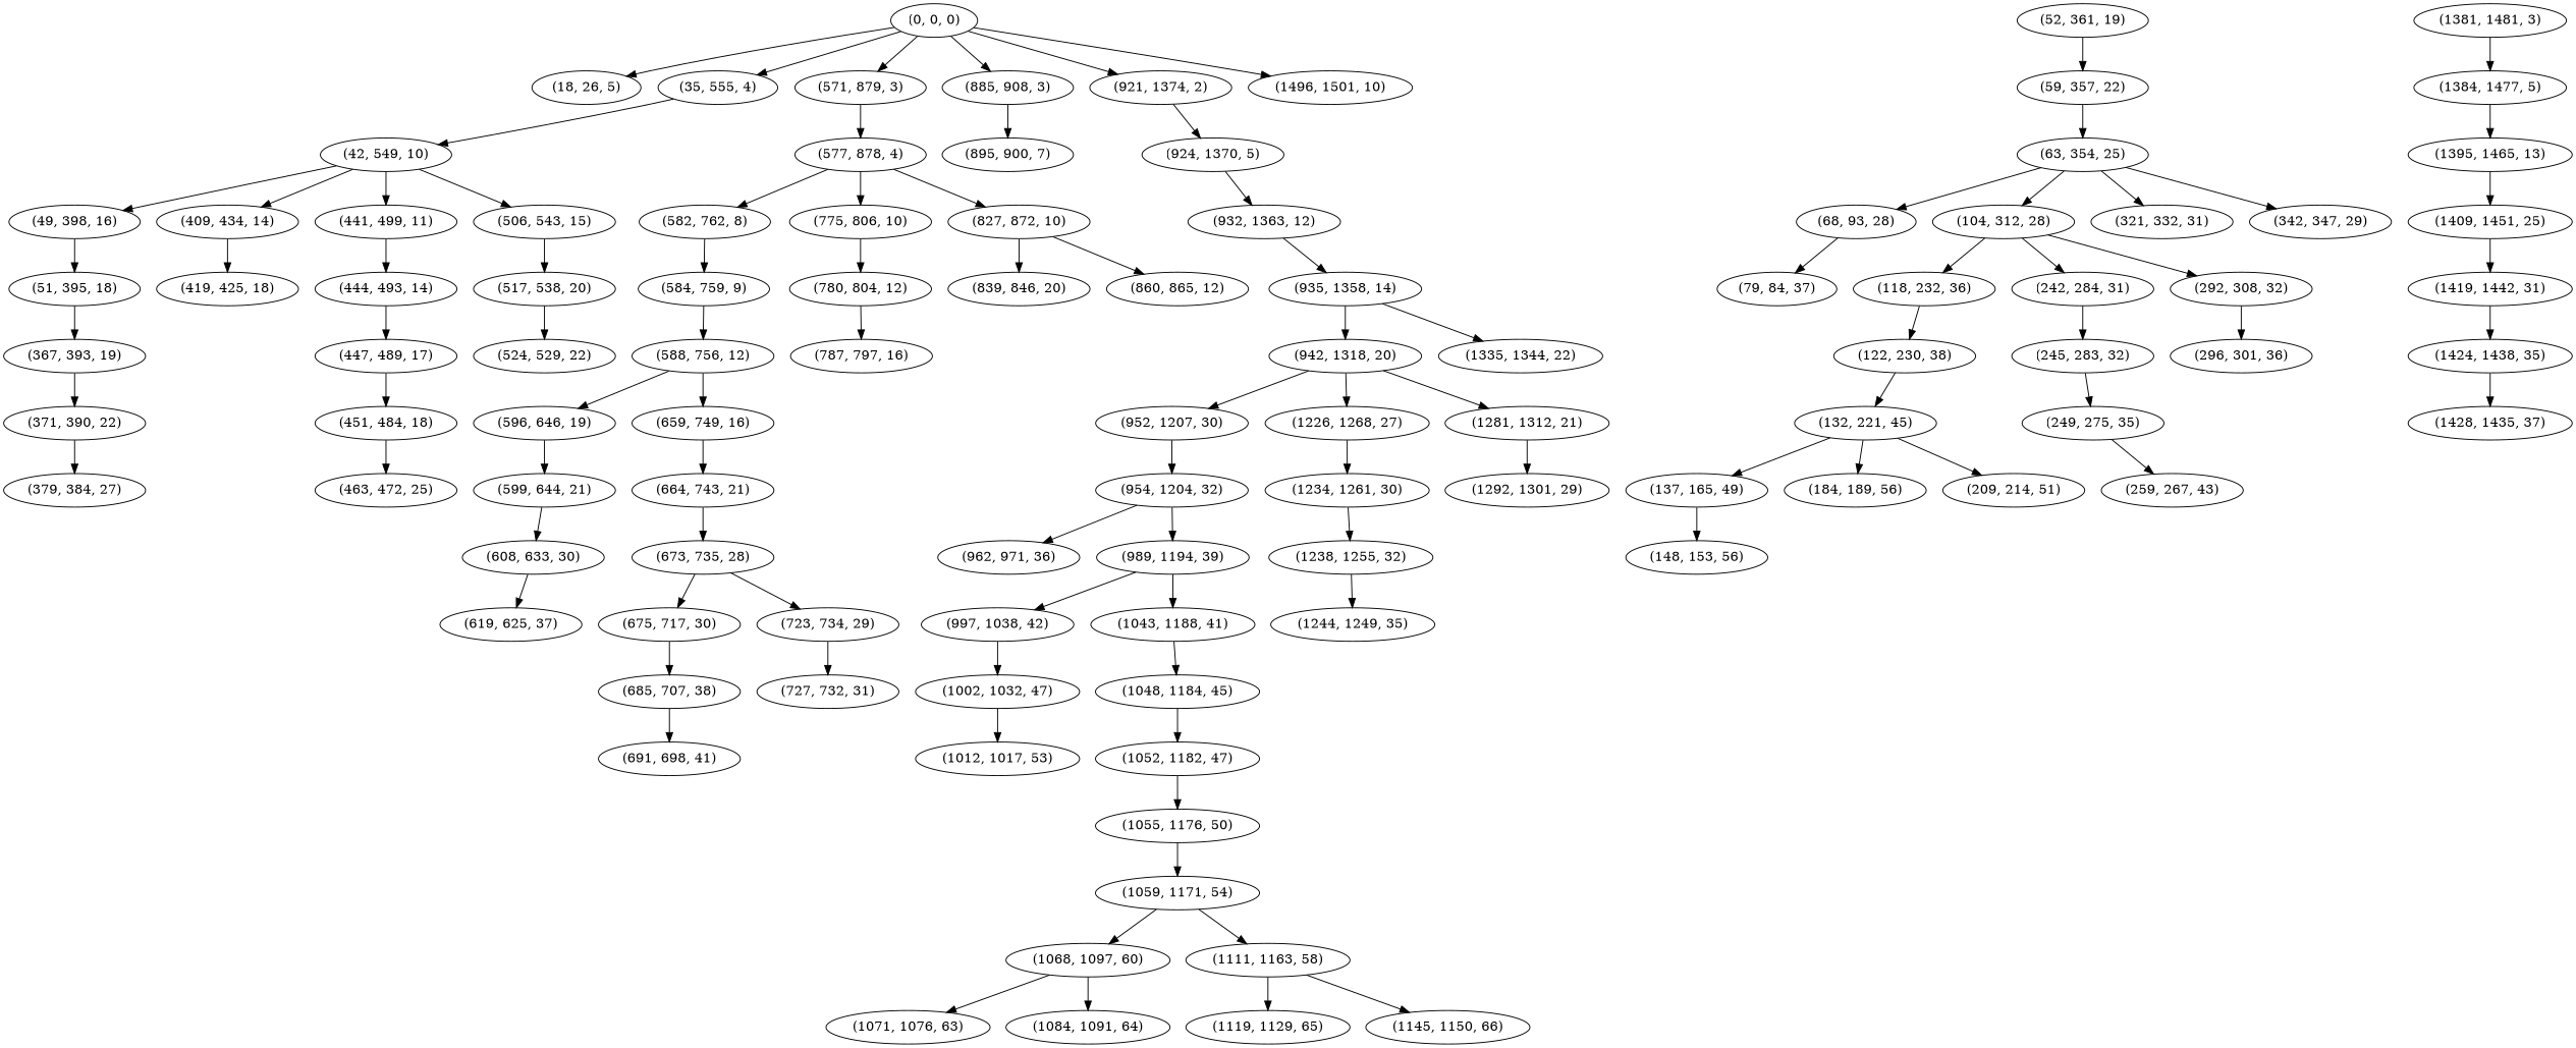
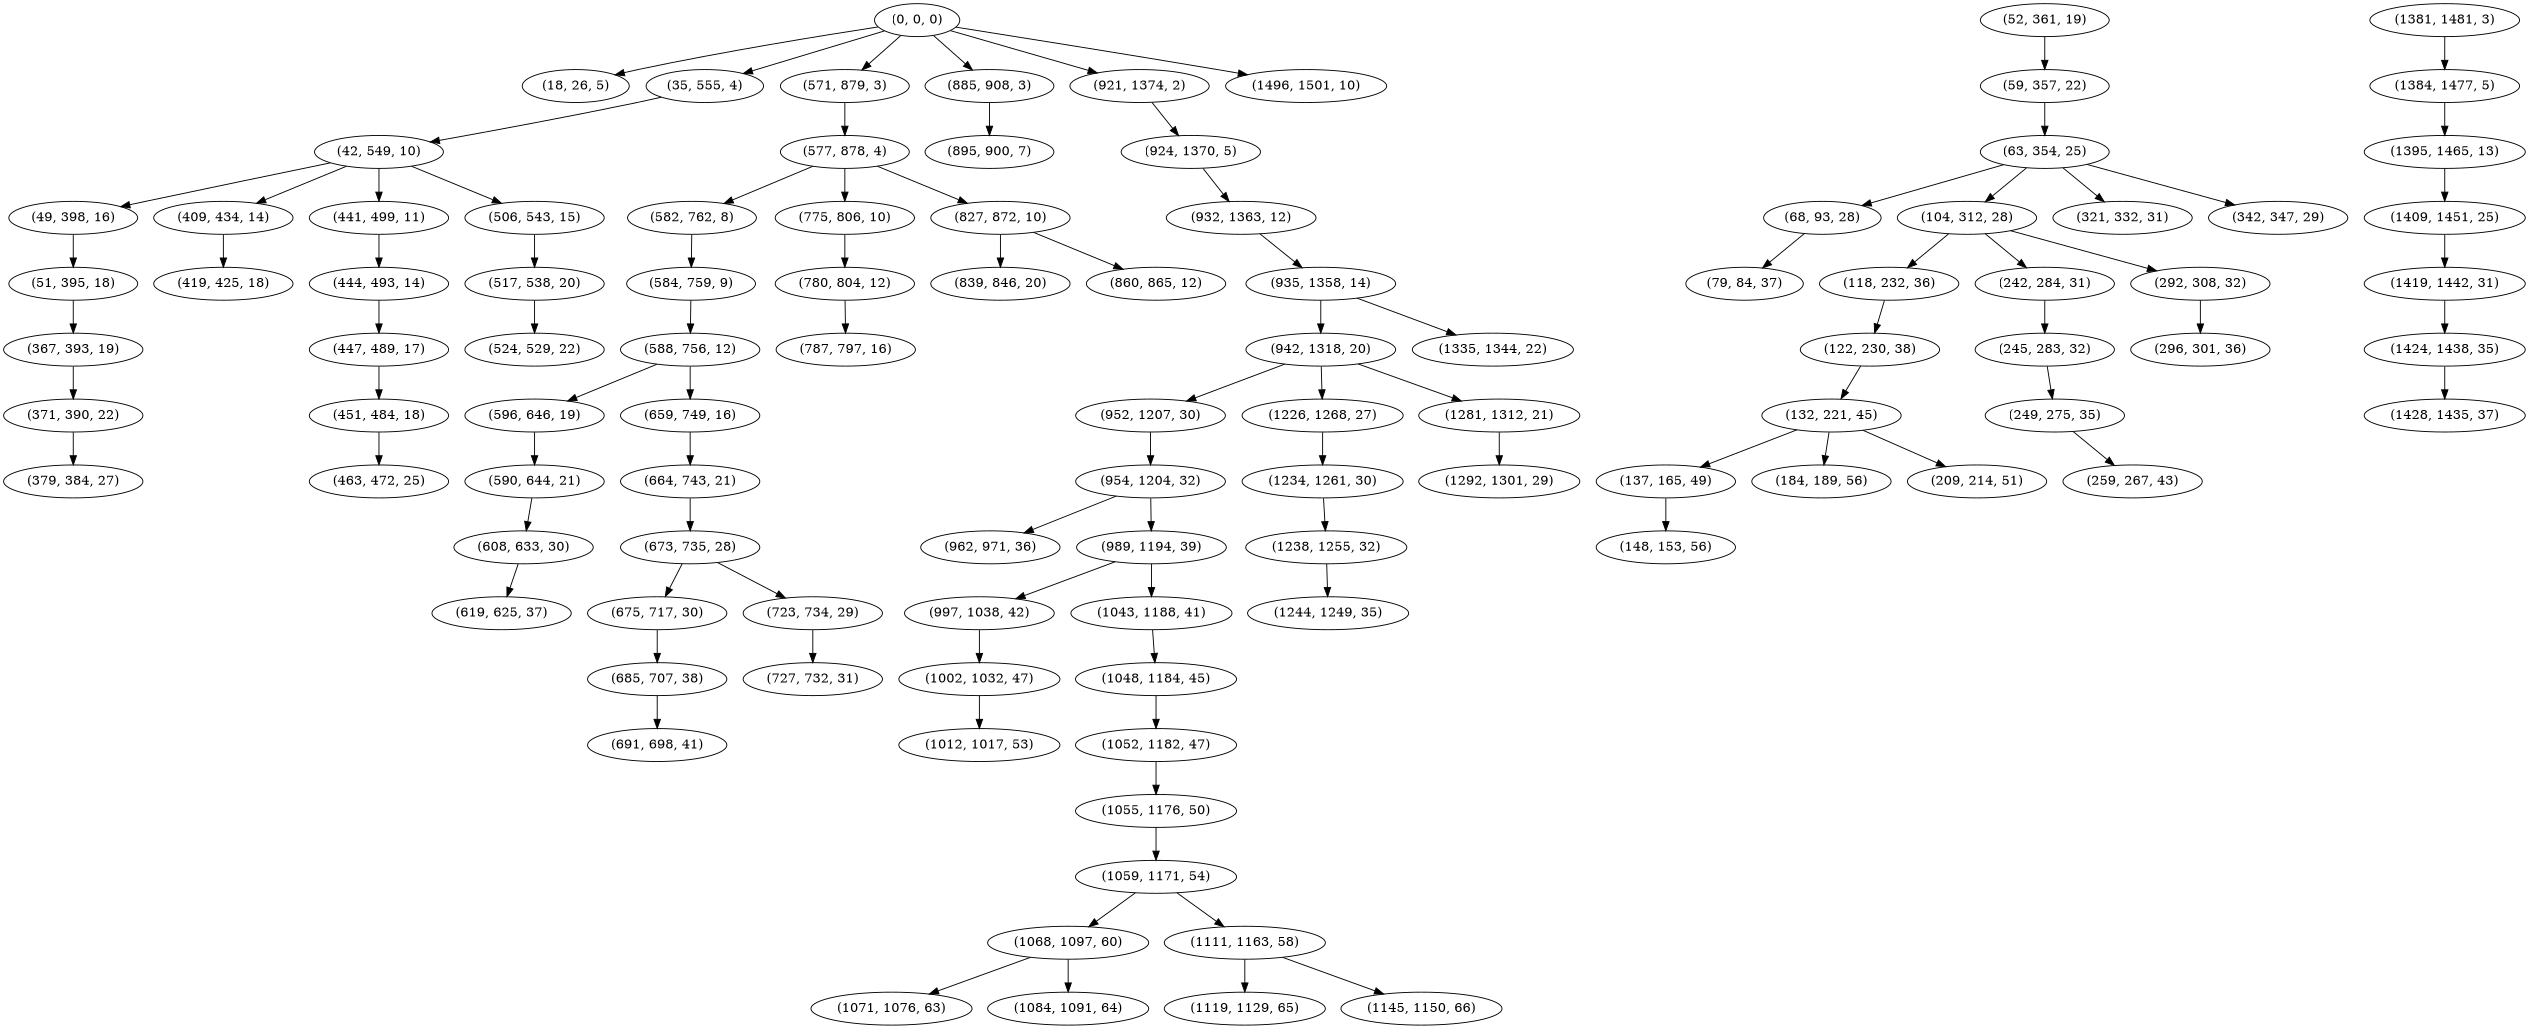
  digraph {
    "(0, 0, 0)"
    "(18, 26, 5)"
    "(35, 555, 4)"
    "(571, 879, 3)"
    "(885, 908, 3)"
    "(921, 1374, 2)"
    "(1496, 1501, 10)"
    "(42, 549, 10)"
    "(577, 878, 4)"
    "(895, 900, 7)"
    "(924, 1370, 5)"
    "(49, 398, 16)"
    "(409, 434, 14)"
    "(441, 499, 11)"
    "(506, 543, 15)"
    "(51, 395, 18)"
    "(419, 425, 18)"
    "(444, 493, 14)"
    "(517, 538, 20)"
    "(367, 393, 19)"
    "(52, 361, 19)"
    "(59, 357, 22)"
    "(371, 390, 22)"
    "(63, 354, 25)"
    "(68, 93, 28)"
    "(104, 312, 28)"
    "(321, 332, 31)"
    "(342, 347, 29)"
    "(79, 84, 37)"
    "(118, 232, 36)"
    "(242, 284, 31)"
    "(292, 308, 32)"
    "(122, 230, 38)"
    "(245, 283, 32)"
    "(296, 301, 36)"
    "(132, 221, 45)"
    "(137, 165, 49)"
    "(184, 189, 56)"
    "(209, 214, 51)"
    "(148, 153, 56)"
    "(249, 275, 35)"
    "(259, 267, 43)"
    "(379, 384, 27)"
    "(447, 489, 17)"
    "(451, 484, 18)"
    "(463, 472, 25)"
    "(524, 529, 22)"
    "(582, 762, 8)"
    "(775, 806, 10)"
    "(827, 872, 10)"
    "(584, 759, 9)"
    "(780, 804, 12)"
    "(839, 846, 20)"
    "(860, 865, 12)"
    "(588, 756, 12)"
    "(596, 646, 19)"
    "(659, 749, 16)"
-   "(599, 644, 21)"
+   "(599, 644, 21)" [label="(590, 644, 21)"]
    "(664, 743, 21)"
    "(608, 633, 30)"
    "(619, 625, 37)"
    "(673, 735, 28)"
    "(675, 717, 30)"
    "(723, 734, 29)"
    "(685, 707, 38)"
    "(727, 732, 31)"
    "(691, 698, 41)"
    "(787, 797, 16)"
    "(932, 1363, 12)"
    "(935, 1358, 14)"
    "(942, 1318, 20)"
    "(1335, 1344, 22)"
    "(952, 1207, 30)"
    "(1226, 1268, 27)"
    "(1281, 1312, 21)"
    "(954, 1204, 32)"
    "(1234, 1261, 30)"
    "(1292, 1301, 29)"
    "(962, 971, 36)"
    "(989, 1194, 39)"
    "(997, 1038, 42)"
    "(1043, 1188, 41)"
    "(1002, 1032, 47)"
    "(1048, 1184, 45)"
    "(1012, 1017, 53)"
    "(1052, 1182, 47)"
    "(1055, 1176, 50)"
    "(1059, 1171, 54)"
    "(1068, 1097, 60)"
    "(1111, 1163, 58)"
    "(1071, 1076, 63)"
    "(1084, 1091, 64)"
    "(1119, 1129, 65)"
    "(1145, 1150, 66)"
    "(1238, 1255, 32)"
    "(1244, 1249, 35)"
    "(1381, 1481, 3)"
    "(1384, 1477, 5)"
    "(1395, 1465, 13)"
    "(1409, 1451, 25)"
    "(1419, 1442, 31)"
    "(1424, 1438, 35)"
    "(1428, 1435, 37)"
    "(0, 0, 0)" -> "(18, 26, 5)"
    "(0, 0, 0)" -> "(35, 555, 4)"
    "(0, 0, 0)" -> "(571, 879, 3)"
    "(0, 0, 0)" -> "(885, 908, 3)"
    "(0, 0, 0)" -> "(921, 1374, 2)"
    "(0, 0, 0)" -> "(1496, 1501, 10)"
    "(35, 555, 4)" -> "(42, 549, 10)"
    "(571, 879, 3)" -> "(577, 878, 4)"
    "(885, 908, 3)" -> "(895, 900, 7)"
    "(921, 1374, 2)" -> "(924, 1370, 5)"
    "(42, 549, 10)" -> "(49, 398, 16)"
    "(42, 549, 10)" -> "(409, 434, 14)"
    "(42, 549, 10)" -> "(441, 499, 11)"
    "(42, 549, 10)" -> "(506, 543, 15)"
    "(577, 878, 4)" -> "(582, 762, 8)"
    "(577, 878, 4)" -> "(775, 806, 10)"
    "(577, 878, 4)" -> "(827, 872, 10)"
    "(924, 1370, 5)" -> "(932, 1363, 12)"
    "(49, 398, 16)" -> "(51, 395, 18)"
    "(409, 434, 14)" -> "(419, 425, 18)"
    "(441, 499, 11)" -> "(444, 493, 14)"
    "(506, 543, 15)" -> "(517, 538, 20)"
    "(51, 395, 18)" -> "(367, 393, 19)"
    "(444, 493, 14)" -> "(447, 489, 17)"
    "(517, 538, 20)" -> "(524, 529, 22)"
    "(367, 393, 19)" -> "(371, 390, 22)"
    "(52, 361, 19)" -> "(59, 357, 22)"
    "(59, 357, 22)" -> "(63, 354, 25)"
    "(371, 390, 22)" -> "(379, 384, 27)"
    "(63, 354, 25)" -> "(68, 93, 28)"
    "(63, 354, 25)" -> "(104, 312, 28)"
    "(63, 354, 25)" -> "(321, 332, 31)"
    "(63, 354, 25)" -> "(342, 347, 29)"
    "(68, 93, 28)" -> "(79, 84, 37)"
    "(104, 312, 28)" -> "(118, 232, 36)"
    "(104, 312, 28)" -> "(242, 284, 31)"
    "(104, 312, 28)" -> "(292, 308, 32)"
    "(118, 232, 36)" -> "(122, 230, 38)"
    "(242, 284, 31)" -> "(245, 283, 32)"
    "(292, 308, 32)" -> "(296, 301, 36)"
    "(122, 230, 38)" -> "(132, 221, 45)"
    "(245, 283, 32)" -> "(249, 275, 35)"
    "(132, 221, 45)" -> "(137, 165, 49)"
    "(132, 221, 45)" -> "(184, 189, 56)"
    "(132, 221, 45)" -> "(209, 214, 51)"
    "(137, 165, 49)" -> "(148, 153, 56)"
    "(249, 275, 35)" -> "(259, 267, 43)"
    "(447, 489, 17)" -> "(451, 484, 18)"
    "(451, 484, 18)" -> "(463, 472, 25)"
    "(582, 762, 8)" -> "(584, 759, 9)"
    "(775, 806, 10)" -> "(780, 804, 12)"
    "(827, 872, 10)" -> "(839, 846, 20)"
    "(827, 872, 10)" -> "(860, 865, 12)"
    "(584, 759, 9)" -> "(588, 756, 12)"
    "(780, 804, 12)" -> "(787, 797, 16)"
    "(588, 756, 12)" -> "(596, 646, 19)"
    "(588, 756, 12)" -> "(659, 749, 16)"
    "(596, 646, 19)" -> "(599, 644, 21)"
    "(659, 749, 16)" -> "(664, 743, 21)"
    "(599, 644, 21)" -> "(608, 633, 30)"
    "(664, 743, 21)" -> "(673, 735, 28)"
    "(608, 633, 30)" -> "(619, 625, 37)"
    "(673, 735, 28)" -> "(675, 717, 30)"
    "(673, 735, 28)" -> "(723, 734, 29)"
    "(675, 717, 30)" -> "(685, 707, 38)"
    "(723, 734, 29)" -> "(727, 732, 31)"
    "(685, 707, 38)" -> "(691, 698, 41)"
    "(932, 1363, 12)" -> "(935, 1358, 14)"
    "(935, 1358, 14)" -> "(942, 1318, 20)"
    "(935, 1358, 14)" -> "(1335, 1344, 22)"
    "(942, 1318, 20)" -> "(952, 1207, 30)"
    "(942, 1318, 20)" -> "(1226, 1268, 27)"
    "(942, 1318, 20)" -> "(1281, 1312, 21)"
    "(952, 1207, 30)" -> "(954, 1204, 32)"
    "(1226, 1268, 27)" -> "(1234, 1261, 30)"
    "(1281, 1312, 21)" -> "(1292, 1301, 29)"
    "(954, 1204, 32)" -> "(962, 971, 36)"
    "(954, 1204, 32)" -> "(989, 1194, 39)"
    "(1234, 1261, 30)" -> "(1238, 1255, 32)"
    "(989, 1194, 39)" -> "(997, 1038, 42)"
    "(989, 1194, 39)" -> "(1043, 1188, 41)"
    "(997, 1038, 42)" -> "(1002, 1032, 47)"
    "(1043, 1188, 41)" -> "(1048, 1184, 45)"
    "(1002, 1032, 47)" -> "(1012, 1017, 53)"
    "(1048, 1184, 45)" -> "(1052, 1182, 47)"
    "(1052, 1182, 47)" -> "(1055, 1176, 50)"
    "(1055, 1176, 50)" -> "(1059, 1171, 54)"
    "(1059, 1171, 54)" -> "(1068, 1097, 60)"
    "(1059, 1171, 54)" -> "(1111, 1163, 58)"
    "(1068, 1097, 60)" -> "(1071, 1076, 63)"
    "(1068, 1097, 60)" -> "(1084, 1091, 64)"
    "(1111, 1163, 58)" -> "(1119, 1129, 65)"
    "(1111, 1163, 58)" -> "(1145, 1150, 66)"
    "(1238, 1255, 32)" -> "(1244, 1249, 35)"
    "(1381, 1481, 3)" -> "(1384, 1477, 5)"
    "(1384, 1477, 5)" -> "(1395, 1465, 13)"
    "(1395, 1465, 13)" -> "(1409, 1451, 25)"
    "(1409, 1451, 25)" -> "(1419, 1442, 31)"
    "(1419, 1442, 31)" -> "(1424, 1438, 35)"
    "(1424, 1438, 35)" -> "(1428, 1435, 37)"
  }
